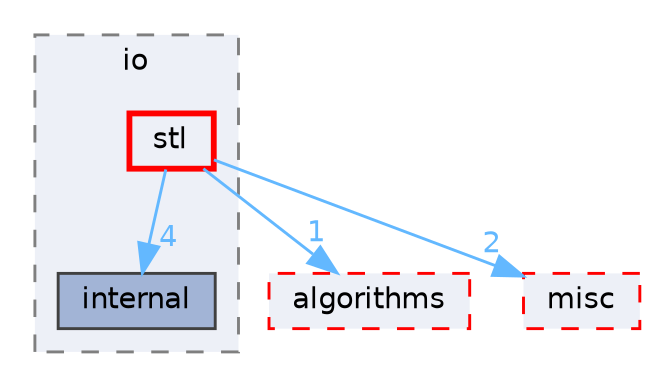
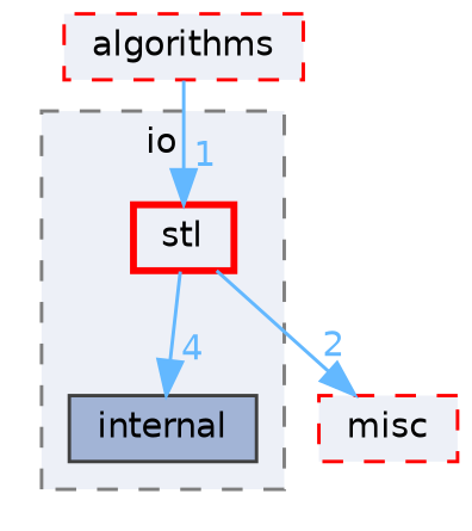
  digraph {
    compound=true
    node [color=red fillcolor="#edf0f7" fontname=Helvetica fontsize=10 shape=box style="filled,dashed"]
    edge [color=steelblue1 fontcolor=steelblue1 fontname=Helvetica fontsize=10 labeldistance=1.5 labelfontname=Helvetica labelfontsize=10]
    n1 [color=grey25 fillcolor="#a2b4d6" height=0.2 label=internal style=filled width=0.4]
    n2 [height=0.2 label=stl style="filled,bold" width=0.4]
    n3 [height=0.2 label=algorithms width=0.4]
    n4 [height=0.2 label=misc width=0.4]
    subgraph cluster_1 {
      bgcolor="#edf0f7"
      fontname=Helvetica
      fontsize=10
      label=io
      pencolor=grey50
      style="filled,dashed"
      n1
      n2
    }
    n2 -> n1 [headlabel=4]
-   n2 -> n3 [headlabel=1]
+   n3 -> n2 [headlabel=1]
    n2 -> n4 [headlabel=2]
  }
